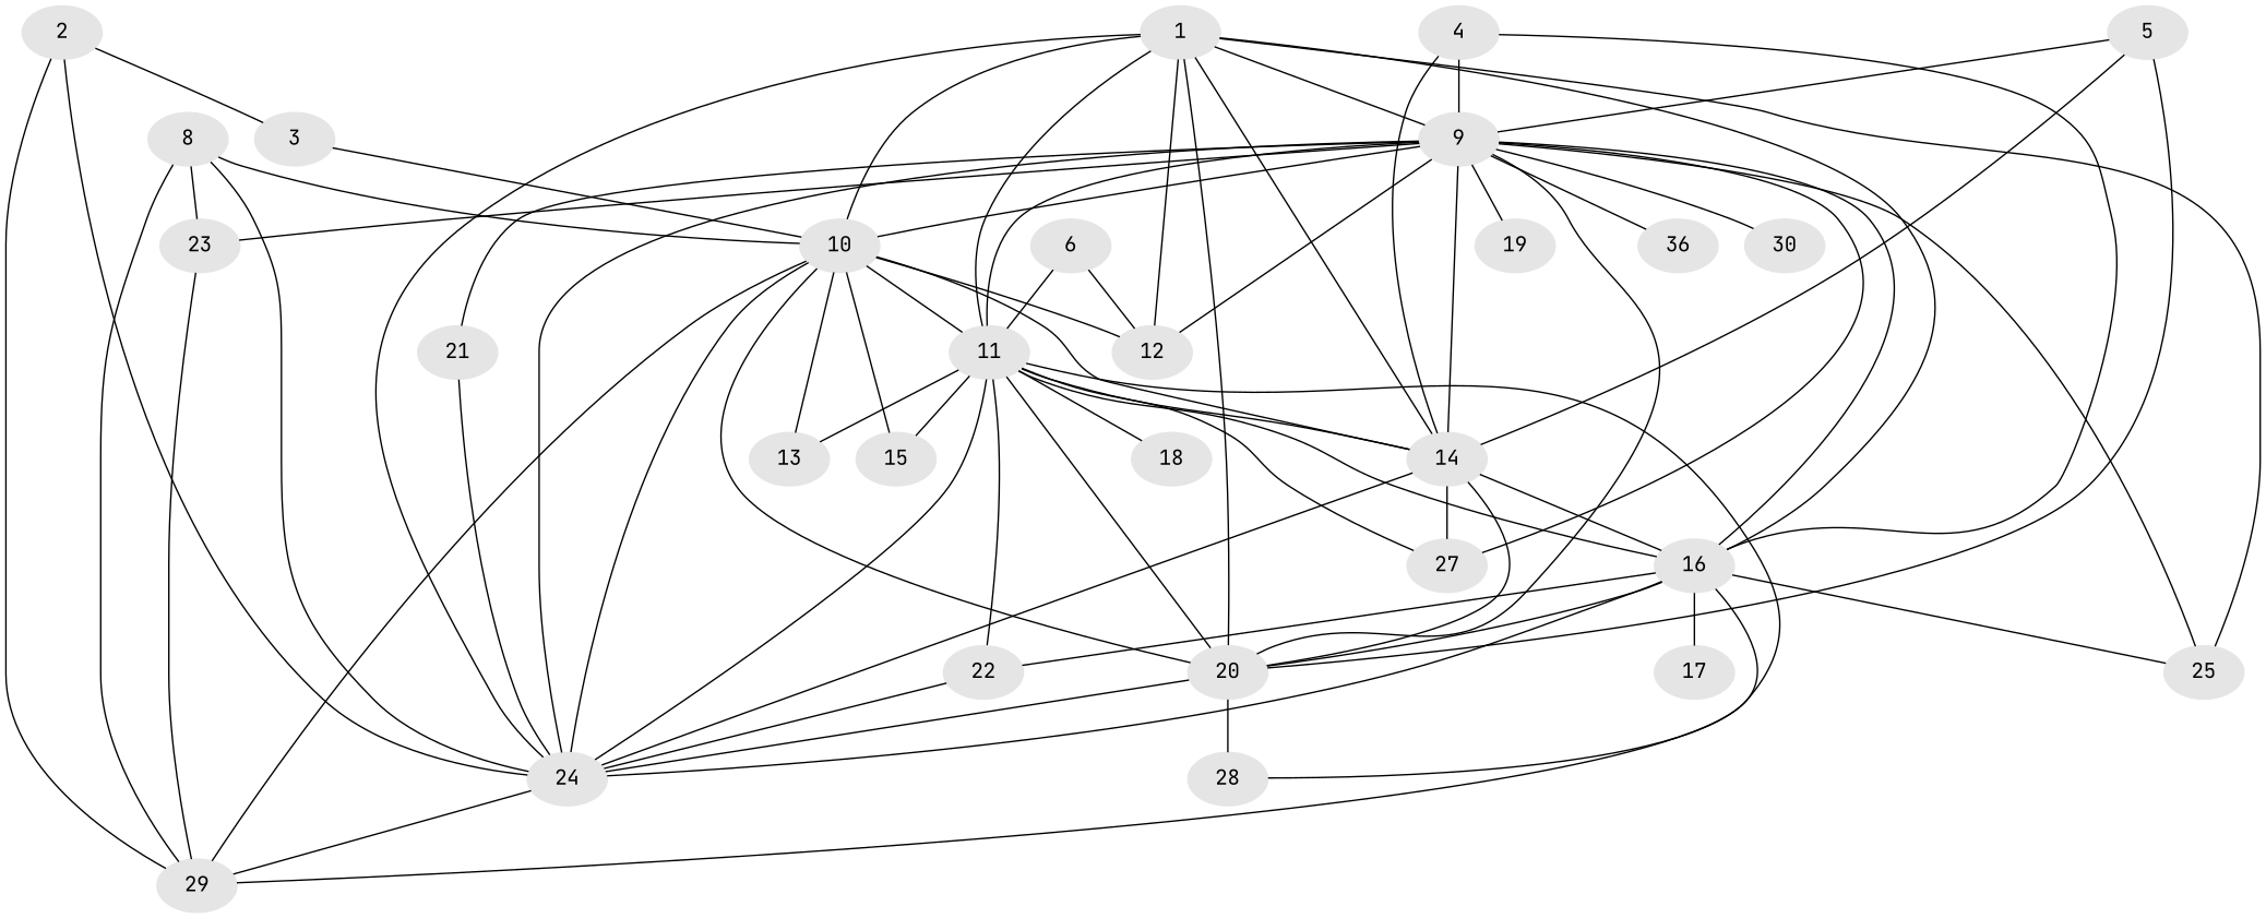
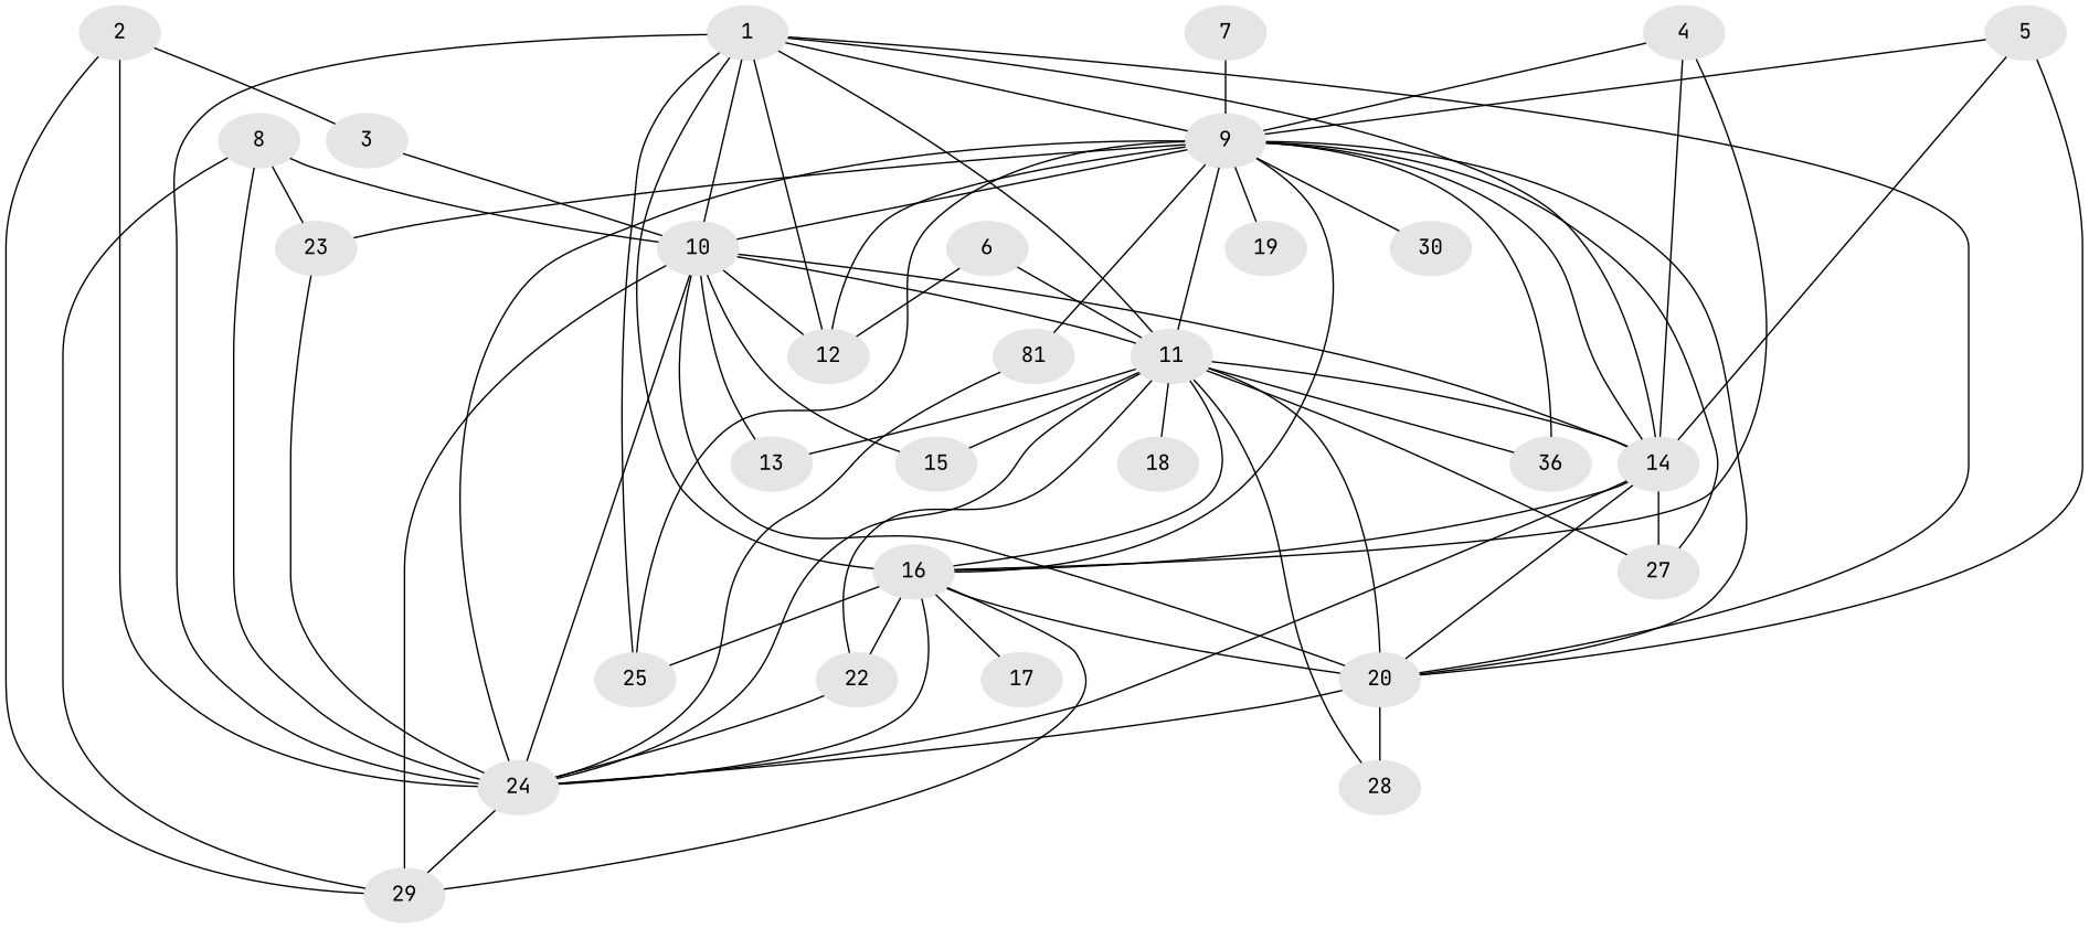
  graph {
    fontname="JetBrains Mono"
    node [color=gray90 fontname="JetBrains Mono" style=filled]
    edge [fontname="JetBrains Mono" weight=1.0]
    1
    9
    10
    11
    12
    14
    16
    20
    24
    25
    23
    19
-   21
+   21 [label=81]
    n14 [label=36]
    27
    30
    29
    13
    15
    18
    22
    28
    17
    2
    3
    4
    5
    6
+   7
    8
    1 -- 9
    1 -- 10 [weight=3.0]
    1 -- 11
    1 -- 12
    1 -- 14 [weight=2.0]
    1 -- 16
    1 -- 20 [weight=3.0]
    1 -- 24 [weight=3.0]
    1 -- 25
    9 -- 10 [weight=3.0]
    9 -- 11
    9 -- 12
    9 -- 14
    9 -- 16
    9 -- 20 [weight=2.0]
    9 -- 24
    9 -- 25
    9 -- 23
    9 -- 19
    9 -- 21
    9 -- n14
    9 -- 27
    9 -- 30
    10 -- 11 [weight=2.0]
    10 -- 12
    10 -- 14 [weight=2.0]
    10 -- 20 [weight=5.0]
    10 -- 24 [weight=2.0]
    10 -- 29
    10 -- 13
    10 -- 15
    11 -- 14
    11 -- 16
    11 -- 20 [weight=4.0]
    11 -- 24
+   11 -- n14
    11 -- 27
    11 -- 13
    11 -- 15
    11 -- 18
    11 -- 22
    11 -- 28
    14 -- 16
    14 -- 20 [weight=2.0]
    14 -- 24
    14 -- 27
    16 -- 20 [weight=2.0]
    16 -- 24
    16 -- 25
    16 -- 29
    16 -- 22 [weight=2.0]
    16 -- 17
    20 -- 24 [weight=2.0]
    20 -- 28 [weight=2.0]
    24 -- 29
-   23 -- 29
+   23 -- 24
    21 -- 24
    22 -- 24
    2 -- 24
    2 -- 29
    2 -- 3
    3 -- 10 [weight=2.0]
    4 -- 9
    4 -- 14
    4 -- 16
    5 -- 9
    5 -- 14
    5 -- 20
    6 -- 11 [weight=2.0]
    6 -- 12
+   7 -- 9
    8 -- 10
    8 -- 24
    8 -- 23
    8 -- 29
  }
